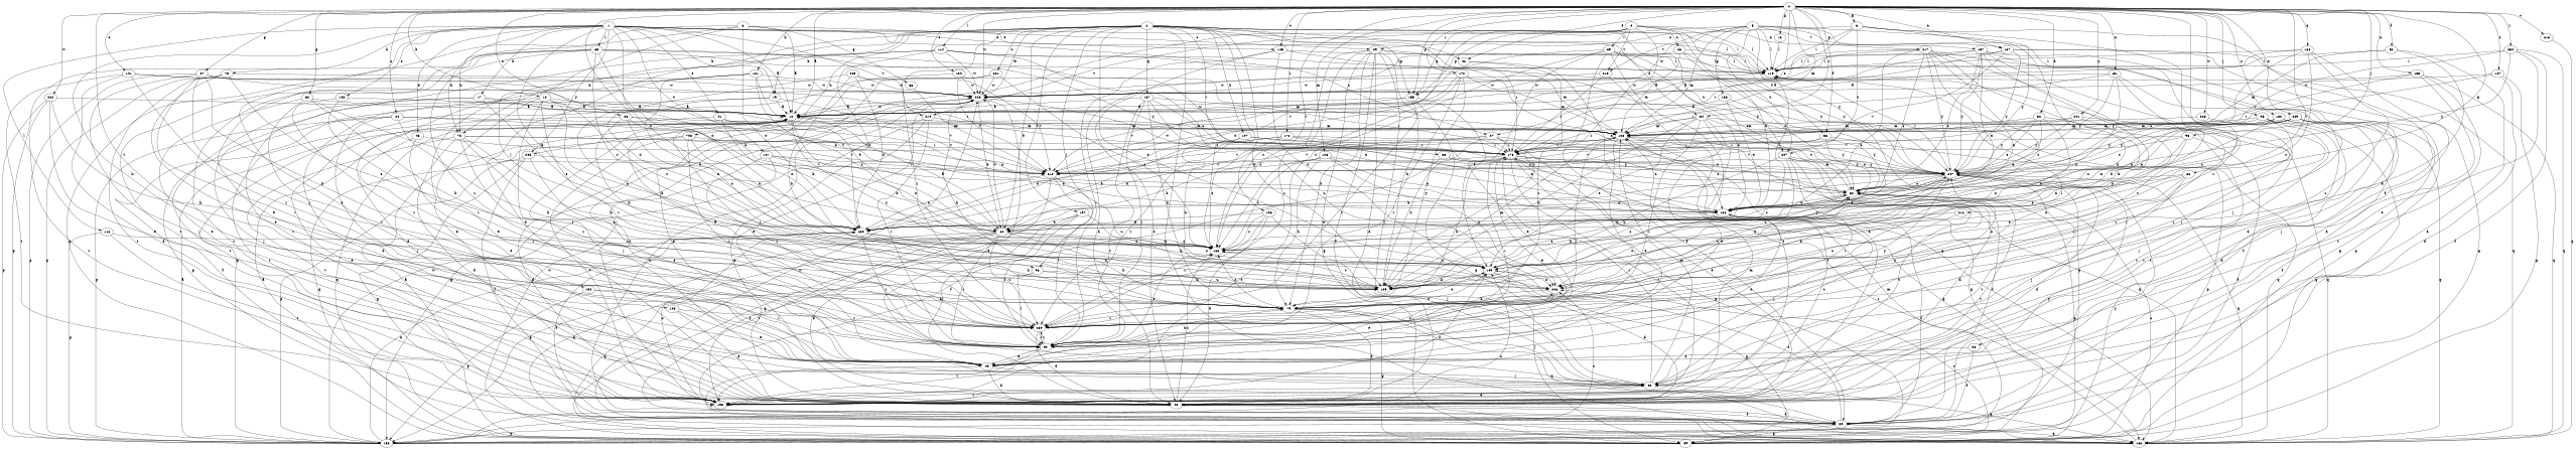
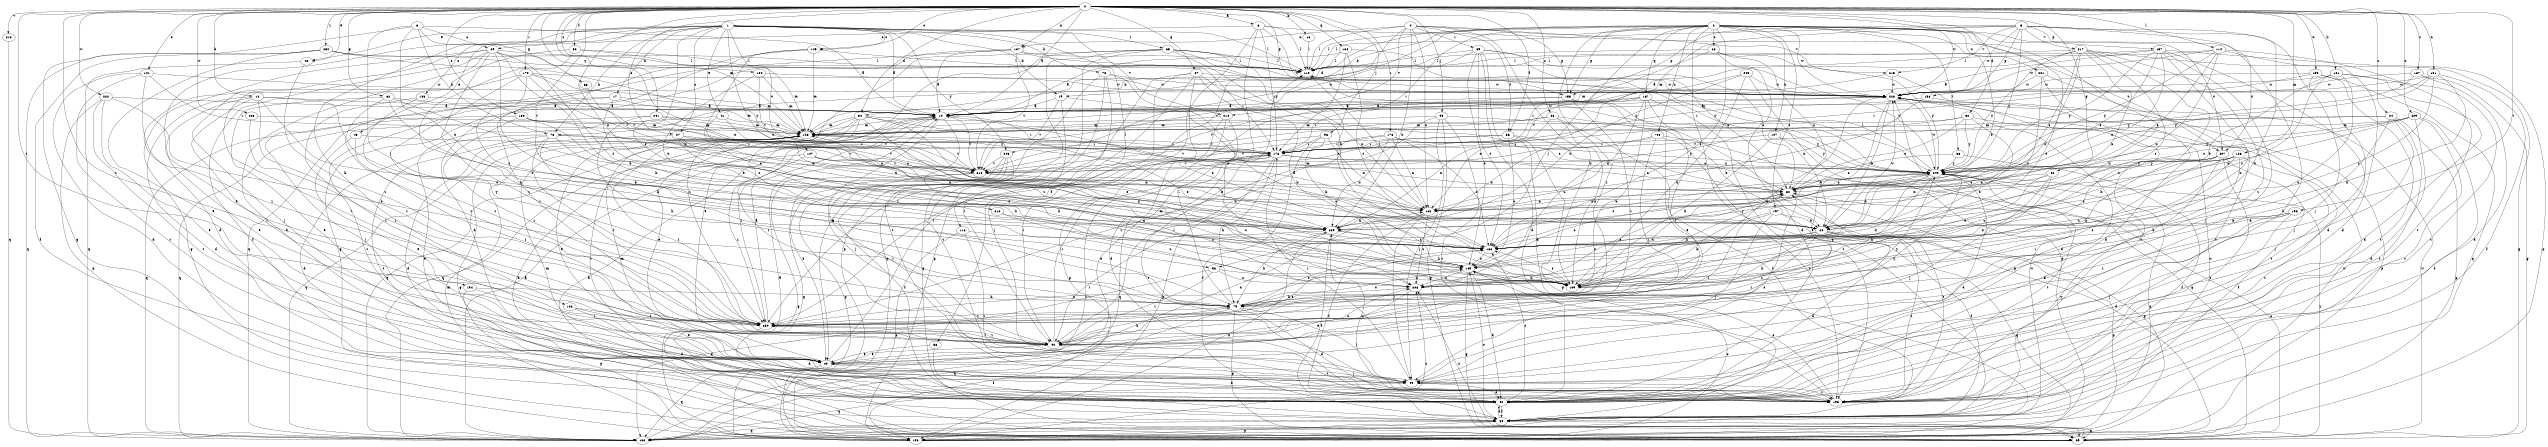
  strict digraph {
    0
    6
    10
    12
    13
    24
    26
    27
    32
    34
    42
    53
    56
    62
    66
    67
    95
    96
    101
    114
    126
    128
    131
    135
    137
    141
    145
    155
    164
    170
    176
    180
    184
    187
    194
    196
    212
    213
    222
    225
    228
    229
    239
    241
    254
    259
    119
    178
    207
    29
-   249 [label=247]
+   249
    58
    208
    149
    168
    99
    218
    49
    188
    40
    90
    198
    79
    158
    20
    109
    59
    30
    138
    69
    243
    1
    17
    19
    43
    n76 [label=41]
    73
    78
    85
    103
    118
    147
    148
    214
    248
    2
    28
    86
    98
    107
    n91 [label=708]
    167
    197
    201
    3
    68
    4
    89
    215
    5
    156
    157
    217
    0 -> 6 [label=a]
    0 -> 10 [label=a]
    0 -> 12 [label=b]
    0 -> 13 [label=b]
    0 -> 24 [label=c]
    0 -> 26 [label=c]
    0 -> 27 [label=c]
    0 -> 32 [label=d]
-   0 -> 34 [label=t]
+   0 -> 34 [label=d]
    0 -> 42 [label=e]
    0 -> 53 [label=f]
    0 -> 56 [label=f]
    0 -> 62 [label=g]
    0 -> 66 [label=g]
    0 -> 67 [label=g]
    0 -> 95 [label=j]
    0 -> 96 [label=j]
    0 -> 101 [label=k]
    0 -> 114 [label=l]
    0 -> 126 [label=m]
    0 -> 128 [label=m]
    0 -> 131 [label=n]
    0 -> 135 [label=n]
    0 -> 137 [label=n]
    0 -> 141 [label=o]
    0 -> 145 [label=o]
    0 -> 155 [label=p]
    0 -> 164 [label=q]
    0 -> 170 [label=r]
    0 -> 176 [label=r]
    0 -> 180 [label=s]
    0 -> 184 [label=s]
    0 -> 187 [label=s]
    0 -> 194 [label=t]
    0 -> 196 [label=t]
    0 -> 212 [label=v]
    0 -> 213 [label=v]
    0 -> 222 [label=w]
    0 -> 225 [label=w]
    0 -> 228 [label=w]
    0 -> 229 [label=x]
    0 -> 239 [label=x]
    0 -> 241 [label=y]
    0 -> 254 [label=z]
    0 -> 259 [label=z]
    6 -> 119 [label=l]
    6 -> 178 [label=r]
    6 -> 207 [label=u]
    6 -> 29 [label=c]
    6 -> 249 [label=y]
    6 -> 58 [label=f]
    6 -> 208 [label=u]
    10 -> 128 [label=m]
    10 -> 228 [label=w]
    10 -> 259 [label=z]
    10 -> 208 [label=u]
    10 -> 149 [label=o]
    10 -> 168 [label=q]
    10 -> 99 [label=j]
    10 -> 218 [label=v]
    12 -> 10 [label=a]
    12 -> 259 [label=z]
    12 -> 149 [label=o]
    12 -> 49 [label=e]
    12 -> 188 [label=s]
    12 -> 40 [label=d]
    12 -> 90 [label=i]
    13 -> 119 [label=l]
    24 -> 128 [label=m]
    24 -> 99 [label=j]
    24 -> 218 [label=v]
    24 -> 198 [label=t]
    24 -> 79 [label=h]
    24 -> 158 [label=p]
    26 -> 128 [label=m]
    26 -> 239 [label=x]
    26 -> 218 [label=v]
    26 -> 20 [label=b]
    26 -> 109 [label=k]
    26 -> 59 [label=f]
    27 -> 239 [label=x]
    27 -> 178 [label=r]
    27 -> 218 [label=v]
    27 -> 40 [label=d]
    27 -> 109 [label=k]
    27 -> 30 [label=c]
    32 -> 128 [label=m]
    32 -> 249 [label=y]
    32 -> 149 [label=o]
    32 -> 198 [label=t]
    32 -> 30 [label=c]
    32 -> 138 [label=n]
    34 -> 128 [label=m]
    34 -> 178 [label=r]
    34 -> 149 [label=o]
    34 -> 168 [label=q]
    34 -> 49 [label=e]
    34 -> 90 [label=i]
    34 -> 198 [label=t]
    34 -> 109 [label=k]
    34 -> 30 [label=c]
    42 -> 259 [label=z]
    42 -> 168 [label=q]
    53 -> 128 [label=m]
    53 -> 119 [label=l]
    53 -> 40 [label=d]
    53 -> 79 [label=h]
    56 -> 178 [label=r]
    56 -> 149 [label=o]
    56 -> 218 [label=v]
    56 -> 158 [label=p]
    56 -> 30 [label=c]
    62 -> 10 [label=a]
    62 -> 259 [label=z]
    62 -> 49 [label=e]
    62 -> 20 [label=b]
    62 -> 109 [label=k]
    66 -> 149 [label=o]
    66 -> 99 [label=j]
    66 -> 109 [label=k]
    66 -> 30 [label=c]
    66 -> 138 [label=n]
    67 -> 228 [label=w]
    67 -> 259 [label=z]
    67 -> 99 [label=j]
    67 -> 90 [label=i]
    67 -> 158 [label=p]
    67 -> 109 [label=k]
    67 -> 138 [label=n]
    95 -> 128 [label=m]
    95 -> 249 [label=y]
    95 -> 99 [label=j]
    95 -> 90 [label=i]
    95 -> 198 [label=t]
    95 -> 69 [label=g]
    96 -> 178 [label=r]
    96 -> 149 [label=o]
    96 -> 218 [label=v]
    96 -> 59 [label=f]
    96 -> 138 [label=n]
    101 -> 228 [label=w]
    101 -> 208 [label=u]
    101 -> 188 [label=s]
    101 -> 40 [label=d]
    101 -> 198 [label=t]
    101 -> 20 [label=b]
    114 -> 228 [label=w]
    114 -> 239 [label=x]
    114 -> 119 [label=l]
    114 -> 249 [label=y]
    114 -> 40 [label=d]
    114 -> 198 [label=t]
    114 -> 30 [label=c]
    126 -> 249 [label=y]
    126 -> 208 [label=u]
    126 -> 188 [label=s]
    126 -> 198 [label=t]
    126 -> 79 [label=h]
    126 -> 20 [label=b]
    126 -> 138 [label=n]
    128 -> 178 [label=r]
    128 -> 168 [label=q]
    128 -> 218 [label=v]
    128 -> 49 [label=e]
    128 -> 90 [label=i]
    128 -> 69 [label=g]
    131 -> 228 [label=w]
    131 -> 178 [label=r]
    131 -> 249 [label=y]
    131 -> 188 [label=s]
    131 -> 109 [label=k]
    131 -> 59 [label=f]
    135 -> 228 [label=w]
    135 -> 178 [label=r]
    135 -> 168 [label=q]
    135 -> 99 [label=j]
    135 -> 198 [label=t]
    137 -> 10 [label=a]
    137 -> 119 [label=l]
    137 -> 249 [label=y]
    137 -> 168 [label=q]
    137 -> 218 [label=v]
    137 -> 69 [label=g]
    141 -> 228 [label=w]
    141 -> 259 [label=z]
    141 -> 178 [label=r]
    141 -> 40 [label=d]
    141 -> 198 [label=t]
    145 -> 128 [label=m]
    145 -> 119 [label=l]
    145 -> 149 [label=o]
    145 -> 40 [label=d]
    145 -> 90 [label=i]
    155 -> 10 [label=a]
    155 -> 259 [label=z]
    155 -> 218 [label=v]
    155 -> 49 [label=e]
    155 -> 69 [label=g]
    164 -> 10 [label=a]
    164 -> 259 [label=z]
    164 -> 119 [label=l]
    164 -> 188 [label=s]
-   164 -> 40 [label=d]
    164 -> 30 [label=c]
    170 -> 128 [label=m]
    170 -> 228 [label=w]
    170 -> 218 [label=v]
    170 -> 188 [label=s]
    170 -> 90 [label=i]
    170 -> 79 [label=y]
    170 -> 138 [label=n]
    176 -> 239 [label=x]
    176 -> 259 [label=z]
    176 -> 178 [label=r]
    176 -> 249 [label=y]
    176 -> 188 [label=s]
    176 -> 138 [label=n]
    180 -> 128 [label=m]
    180 -> 259 [label=z]
    180 -> 168 [label=q]
    180 -> 20 [label=b]
    180 -> 138 [label=n]
    184 -> 128 [label=m]
    184 -> 228 [label=w]
    184 -> 239 [label=x]
    184 -> 218 [label=v]
    187 -> 228 [label=w]
    187 -> 249 [label=y]
    187 -> 40 [label=d]
    187 -> 69 [label=g]
    194 -> 90 [label=i]
    194 -> 79 [label=h]
    194 -> 158 [label=p]
    196 -> 259 [label=z]
    196 -> 99 [label=j]
    196 -> 188 [label=s]
    196 -> 40 [label=d]
    196 -> 20 [label=b]
    212 -> 239 [label=x]
    212 -> 208 [label=u]
    213 -> 168 [label=q]
    222 -> 10 [label=a]
    222 -> 49 [label=e]
    222 -> 198 [label=t]
    222 -> 79 [label=h]
    222 -> 158 [label=p]
    225 -> 128 [label=m]
    225 -> 259 [label=z]
    228 -> 10 [label=a]
    228 -> 49 [label=e]
    228 -> 40 [label=d]
    228 -> 79 [label=h]
    228 -> 20 [label=b]
    229 -> 128 [label=m]
    229 -> 249 [label=y]
    229 -> 40 [label=d]
    229 -> 198 [label=t]
    229 -> 59 [label=f]
    229 -> 30 [label=c]
    229 -> 138 [label=n]
    239 -> 188 [label=s]
    239 -> 90 [label=i]
    239 -> 79 [label=h]
    239 -> 109 [label=k]
    239 -> 59 [label=f]
    241 -> 128 [label=m]
    241 -> 249 [label=y]
    241 -> 168 [label=q]
    241 -> 218 [label=v]
    241 -> 79 [label=h]
    254 -> 119 [label=l]
    254 -> 178 [label=r]
    254 -> 249 [label=y]
    254 -> 168 [label=q]
    254 -> 49 [label=e]
    254 -> 59 [label=f]
    259 -> 10 [label=a]
    259 -> 249 [label=y]
    259 -> 149 [label=o]
    259 -> 40 [label=d]
    259 -> 90 [label=i]
    119 -> 228 [label=w]
    178 -> 249 [label=y]
    178 -> 168 [label=q]
    178 -> 218 [label=v]
    178 -> 49 [label=e]
    178 -> 198 [label=t]
    178 -> 79 [label=h]
    178 -> 158 [label=p]
    178 -> 30 [label=c]
    207 -> 249 [label=y]
    207 -> 208 [label=u]
    207 -> 40 [label=d]
    207 -> 90 [label=i]
    207 -> 198 [label=t]
    207 -> 109 [label=k]
    207 -> 59 [label=f]
    29 -> 259 [label=z]
    29 -> 119 [label=l]
    29 -> 99 [label=j]
    29 -> 188 [label=s]
    29 -> 40 [label=d]
    29 -> 79 [label=h]
    29 -> 109 [label=k]
    29 -> 59 [label=f]
    29 -> 138 [label=n]
    29 -> 69 [label=g]
    249 -> 228 [label=w]
    249 -> 239 [label=x]
    249 -> 119 [label=l]
    249 -> 168 [label=q]
    249 -> 188 [label=s]
    249 -> 40 [label=d]
    249 -> 198 [label=t]
    249 -> 79 [label=h]
    249 -> 20 [label=b]
    249 -> 109 [label=k]
    249 -> 30 [label=c]
    58 -> 49 [label=e]
    58 -> 59 [label=f]
    208 -> 49 [label=e]
    208 -> 79 [label=h]
    208 -> 30 [label=c]
    149 -> 208 [label=u]
    149 -> 40 [label=d]
    149 -> 109 [label=k]
    149 -> 30 [label=c]
    149 -> 69 [label=g]
    168 -> 10 [label=a]
    168 -> 228 [label=w]
    168 -> 178 [label=r]
    99 -> 128 [label=m]
    99 -> 178 [label=r]
    99 -> 168 [label=q]
    99 -> 40 [label=d]
    99 -> 198 [label=t]
    99 -> 30 [label=c]
    218 -> 239 [label=x]
    218 -> 208 [label=u]
    218 -> 90 [label=i]
    218 -> 69 [label=g]
    49 -> 119 [label=l]
    49 -> 168 [label=q]
    49 -> 99 [label=j]
    49 -> 40 [label=d]
    49 -> 138 [label=n]
    188 -> 249 [label=y]
    188 -> 149 [label=o]
    40 -> 188 [label=s]
    40 -> 59 [label=f]
    90 -> 259 [label=z]
    90 -> 178 [label=r]
    90 -> 249 [label=y]
    90 -> 208 [label=u]
    90 -> 49 [label=e]
    90 -> 188 [label=s]
    90 -> 198 [label=t]
    90 -> 79 [label=h]
    198 -> 128 [label=m]
    198 -> 239 [label=x]
    198 -> 149 [label=o]
    79 -> 259 [label=z]
    79 -> 119 [label=l]
    79 -> 149 [label=o]
    79 -> 168 [label=q]
    79 -> 99 [label=j]
    79 -> 188 [label=s]
    79 -> 40 [label=d]
    79 -> 69 [label=g]
    158 -> 10 [label=a]
    158 -> 128 [label=m]
    158 -> 228 [label=w]
    158 -> 239 [label=x]
    158 -> 208 [label=u]
    158 -> 149 [label=o]
    20 -> 10 [label=a]
    20 -> 228 [label=w]
    20 -> 259 [label=z]
    20 -> 149 [label=o]
    20 -> 168 [label=q]
    20 -> 188 [label=s]
    20 -> 40 [label=d]
    20 -> 90 [label=i]
    20 -> 198 [label=t]
    20 -> 79 [label=h]
    20 -> 158 [label=p]
    109 -> 128 [label=m]
    109 -> 188 [label=s]
    109 -> 30 [label=c]
    59 -> 228 [label=w]
    59 -> 249 [label=y]
    59 -> 149 [label=o]
    59 -> 168 [label=q]
    59 -> 40 [label=d]
    59 -> 158 [label=p]
    59 -> 69 [label=g]
    30 -> 128 [label=m]
    30 -> 198 [label=t]
    30 -> 158 [label=p]
    30 -> 109 [label=k]
    30 -> 138 [label=n]
    138 -> 239 [label=x]
    138 -> 119 [label=l]
    138 -> 208 [label=u]
    138 -> 99 [label=j]
    138 -> 59 [label=f]
    69 -> 10 [label=a]
    69 -> 228 [label=w]
    69 -> 249 [label=y]
    69 -> 208 [label=u]
    69 -> 30 [label=c]
    243 -> 228 [label=w]
    243 -> 239 [label=x]
    243 -> 218 [label=v]
    243 -> 158 [label=p]
    243 -> 109 [label=k]
    1 -> 10 [label=a]
    1 -> 27 [label=c]
    1 -> 42 [label=e]
    1 -> 145 [label=o]
    1 -> 239 [label=x]
    1 -> 119 [label=l]
    1 -> 49 [label=e]
    1 -> 188 [label=s]
    1 -> 17 [label=b]
    1 -> 19 [label=b]
    1 -> 43 [label=e]
    1 -> n76 [label=e]
    1 -> 73 [label=h]
    1 -> 78 [label=h]
    1 -> 85 [label=i]
    1 -> 103 [label=k]
    1 -> 118 [label=l]
    1 -> 147 [label=o]
    1 -> 148 [label=o]
    1 -> 214 [label=v]
    1 -> 248 [label=y]
    17 -> 10 [label=a]
    17 -> 128 [label=m]
    17 -> 99 [label=j]
    17 -> 188 [label=s]
    17 -> 198 [label=t]
    19 -> 10 [label=a]
    19 -> 218 [label=v]
    19 -> 109 [label=k]
    19 -> 69 [label=g]
    43 -> 178 [label=r]
    43 -> 49 [label=e]
    43 -> 90 [label=i]
    n76 -> 128 [label=m]
    n76 -> 239 [label=x]
    n76 -> 40 [label=d]
    n76 -> 138 [label=n]
    73 -> 228 [label=w]
    73 -> 149 [label=o]
    73 -> 49 [label=e]
    73 -> 198 [label=t]
    73 -> 158 [label=p]
    78 -> 259 [label=z]
    78 -> 178 [label=r]
    78 -> 218 [label=v]
    78 -> 40 [label=d]
    78 -> 198 [label=t]
    78 -> 79 [label=h]
    78 -> 109 [label=k]
-   85 -> 178 [label=w]
+   85 -> 228 [label=w]
    85 -> 259 [label=z]
    85 -> 119 [label=l]
    85 -> 249 [label=y]
    85 -> 49 [label=e]
    85 -> 188 [label=s]
    85 -> 198 [label=t]
    85 -> 158 [label=p]
    85 -> 20 [label=b]
    103 -> 259 [label=z]
    103 -> 49 [label=e]
    103 -> 40 [label=d]
    118 -> 188 [label=s]
    118 -> 198 [label=t]
    118 -> 158 [label=p]
    147 -> 259 [label=z]
    147 -> 218 [label=v]
    147 -> 40 [label=d]
    147 -> 20 [label=b]
    147 -> 138 [label=n]
    148 -> 10 [label=a]
    148 -> 259 [label=z]
    148 -> 90 [label=i]
    214 -> 128 [label=m]
    214 -> 40 [label=d]
    214 -> 90 [label=i]
    214 -> 158 [label=p]
    248 -> 218 [label=v]
    248 -> 49 [label=e]
    248 -> 158 [label=p]
    248 -> 59 [label=f]
    248 -> 69 [label=g]
    2 -> 34 [label=d]
    2 -> 155 [label=p]
    2 -> 228 [label=w]
    2 -> 259 [label=z]
    2 -> 119 [label=l]
    2 -> 178 [label=r]
    2 -> 207 [label=u]
    2 -> 149 [label=o]
    2 -> 168 [label=q]
    2 -> 188 [label=s]
    2 -> 40 [label=d]
    2 -> 20 [label=b]
    2 -> 109 [label=k]
    2 -> 19 [label=b]
    2 -> 78 [label=h]
    2 -> 28 [label=c]
    2 -> 86 [label=i]
    2 -> 98 [label=j]
    2 -> 107 [label=k]
    2 -> n91 [label=k]
    2 -> 167 [label=q]
    2 -> 197 [label=t]
    2 -> 201 [label=u]
    28 -> 128 [label=m]
    28 -> 119 [label=l]
    28 -> 249 [label=y]
    28 -> 40 [label=d]
    28 -> 30 [label=c]
    86 -> 249 [label=y]
    86 -> 59 [label=f]
    86 -> 30 [label=c]
    98 -> 208 [label=u]
    98 -> 168 [label=q]
    98 -> 90 [label=i]
    98 -> 109 [label=k]
    107 -> 178 [label=r]
    107 -> 249 [label=y]
    107 -> 20 [label=b]
    107 -> 109 [label=k]
    n91 -> 239 [label=x]
    n91 -> 178 [label=r]
    n91 -> 90 [label=i]
    n91 -> 198 [label=t]
    n91 -> 69 [label=g]
    167 -> 10 [label=a]
    167 -> 178 [label=r]
    167 -> 208 [label=u]
    167 -> 90 [label=i]
    167 -> 198 [label=t]
    167 -> 79 [label=h]
    167 -> 138 [label=n]
    197 -> 99 [label=j]
    197 -> 90 [label=i]
    197 -> 20 [label=b]
    197 -> 109 [label=k]
    197 -> 59 [label=f]
    201 -> 228 [label=w]
    201 -> 188 [label=s]
    201 -> 40 [label=d]
    201 -> 198 [label=t]
    3 -> 10 [label=a]
    3 -> 239 [label=x]
    3 -> 29 [label=c]
    3 -> 69 [label=g]
    3 -> 78 [label=h]
    3 -> 98 [label=j]
    3 -> 68 [label=g]
    68 -> 218 [label=v]
    4 -> 56 [label=f]
    4 -> 137 [label=n]
    4 -> 155 [label=p]
    4 -> 239 [label=x]
    4 -> 119 [label=l]
    4 -> 109 [label=k]
    4 -> 138 [label=n]
    4 -> 214 [label=v]
    4 -> 248 [label=y]
    4 -> 89 [label=i]
    4 -> 215 [label=v]
    89 -> 119 [label=l]
    89 -> 249 [label=y]
    89 -> 149 [label=o]
    89 -> 218 [label=v]
    89 -> 188 [label=s]
    89 -> 40 [label=d]
    89 -> 59 [label=f]
    89 -> 30 [label=c]
    215 -> 228 [label=w]
    215 -> 178 [label=r]
    215 -> 198 [label=t]
    5 -> 128 [label=m]
    5 -> 155 [label=p]
    5 -> 228 [label=w]
    5 -> 119 [label=l]
    5 -> 207 [label=u]
    5 -> 249 [label=y]
    5 -> 99 [label=j]
    5 -> 109 [label=k]
    5 -> 215 [label=v]
    5 -> 156 [label=p]
    5 -> 157 [label=p]
    5 -> 217 [label=v]
    156 -> 10 [label=a]
    156 -> 158 [label=p]
    156 -> 138 [label=n]
    157 -> 10 [label=a]
    157 -> 119 [label=l]
    157 -> 249 [label=y]
    157 -> 99 [label=j]
    157 -> 40 [label=d]
    157 -> 158 [label=p]
    157 -> 109 [label=k]
    157 -> 30 [label=c]
    157 -> 138 [label=n]
    217 -> 10 [label=a]
    217 -> 239 [label=x]
    217 -> 259 [label=z]
    217 -> 119 [label=l]
    217 -> 249 [label=y]
    217 -> 208 [label=u]
    217 -> 188 [label=s]
    217 -> 20 [label=b]
    217 -> 30 [label=c]
    217 -> 69 [label=g]
  }
